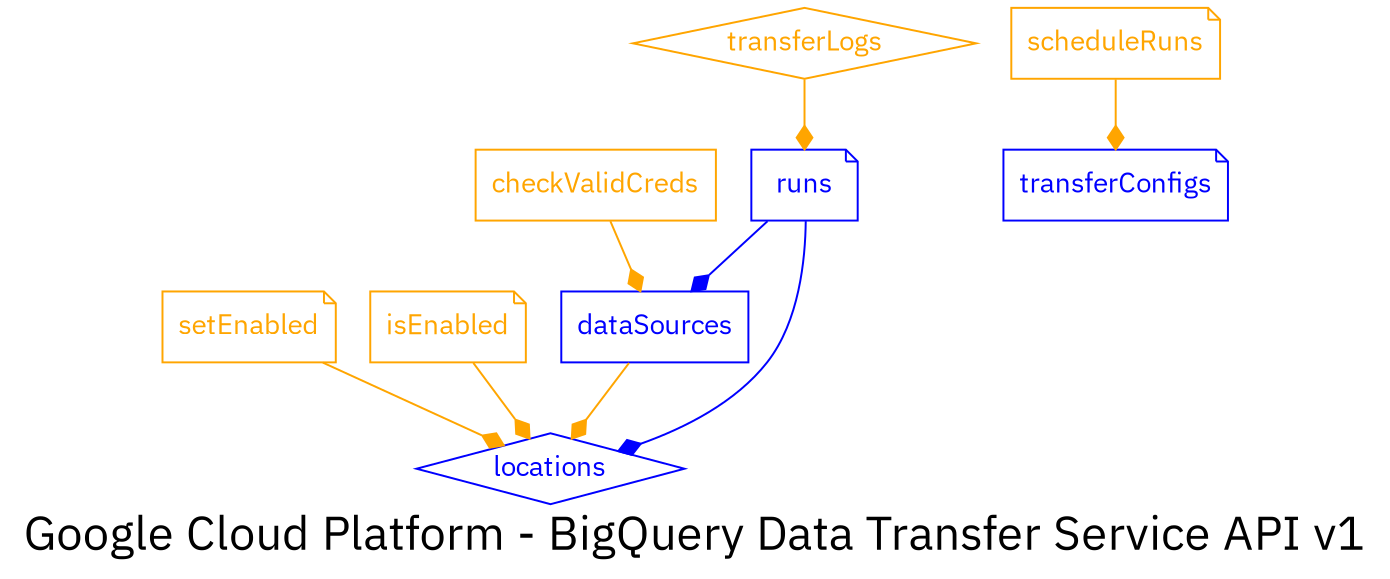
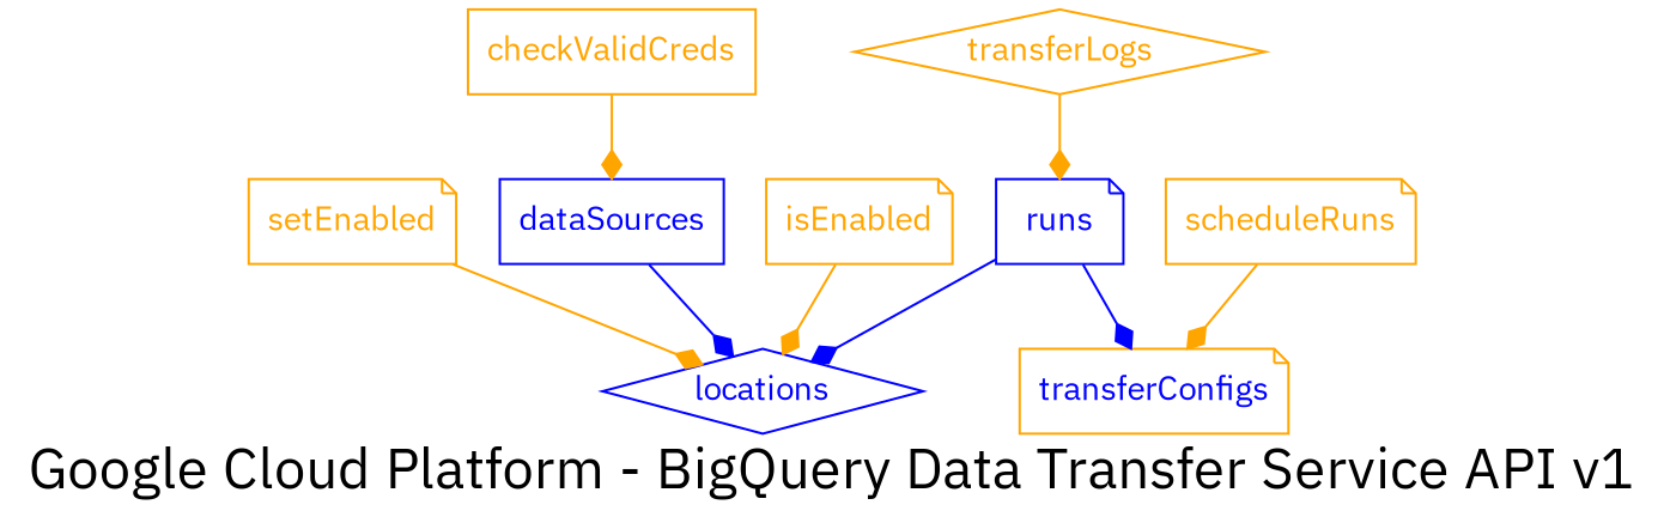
  digraph {
    fontname="IBM Plex Sans"
    fontsize=24
    label="Google Cloud Platform - BigQuery Data Transfer Service API v1"
    splines=true
    node [color=orange fontcolor=orange fontname="IBM Plex Sans" shape=note]
    edge [arrowhead=diamond arrowtail=none color=orange fontcolor=orange fontname="IBM Plex Sans"]
    dataSources [color=blue fontcolor=blue shape=box]
    locations [color=blue fontcolor=blue shape=diamond]
-   transferConfigs [color=blue fontcolor=blue]
+   transferConfigs [fontcolor=blue]
    setEnabled
    isEnabled
    checkValidCreds [shape=box]
    scheduleRuns
    runs [color=blue fontcolor=blue]
    transferLogs [shape=diamond]
-   dataSources -> locations [fontcolor=blue]
+   dataSources -> locations [color=blue fontcolor=blue]
    setEnabled -> locations
    isEnabled -> locations
    checkValidCreds -> dataSources
    scheduleRuns -> transferConfigs
    runs -> locations [color=blue fontcolor=blue]
-   runs -> dataSources [color=blue fontcolor=blue]
+   runs -> transferConfigs [color=blue fontcolor=blue]
    transferLogs -> runs
  }
